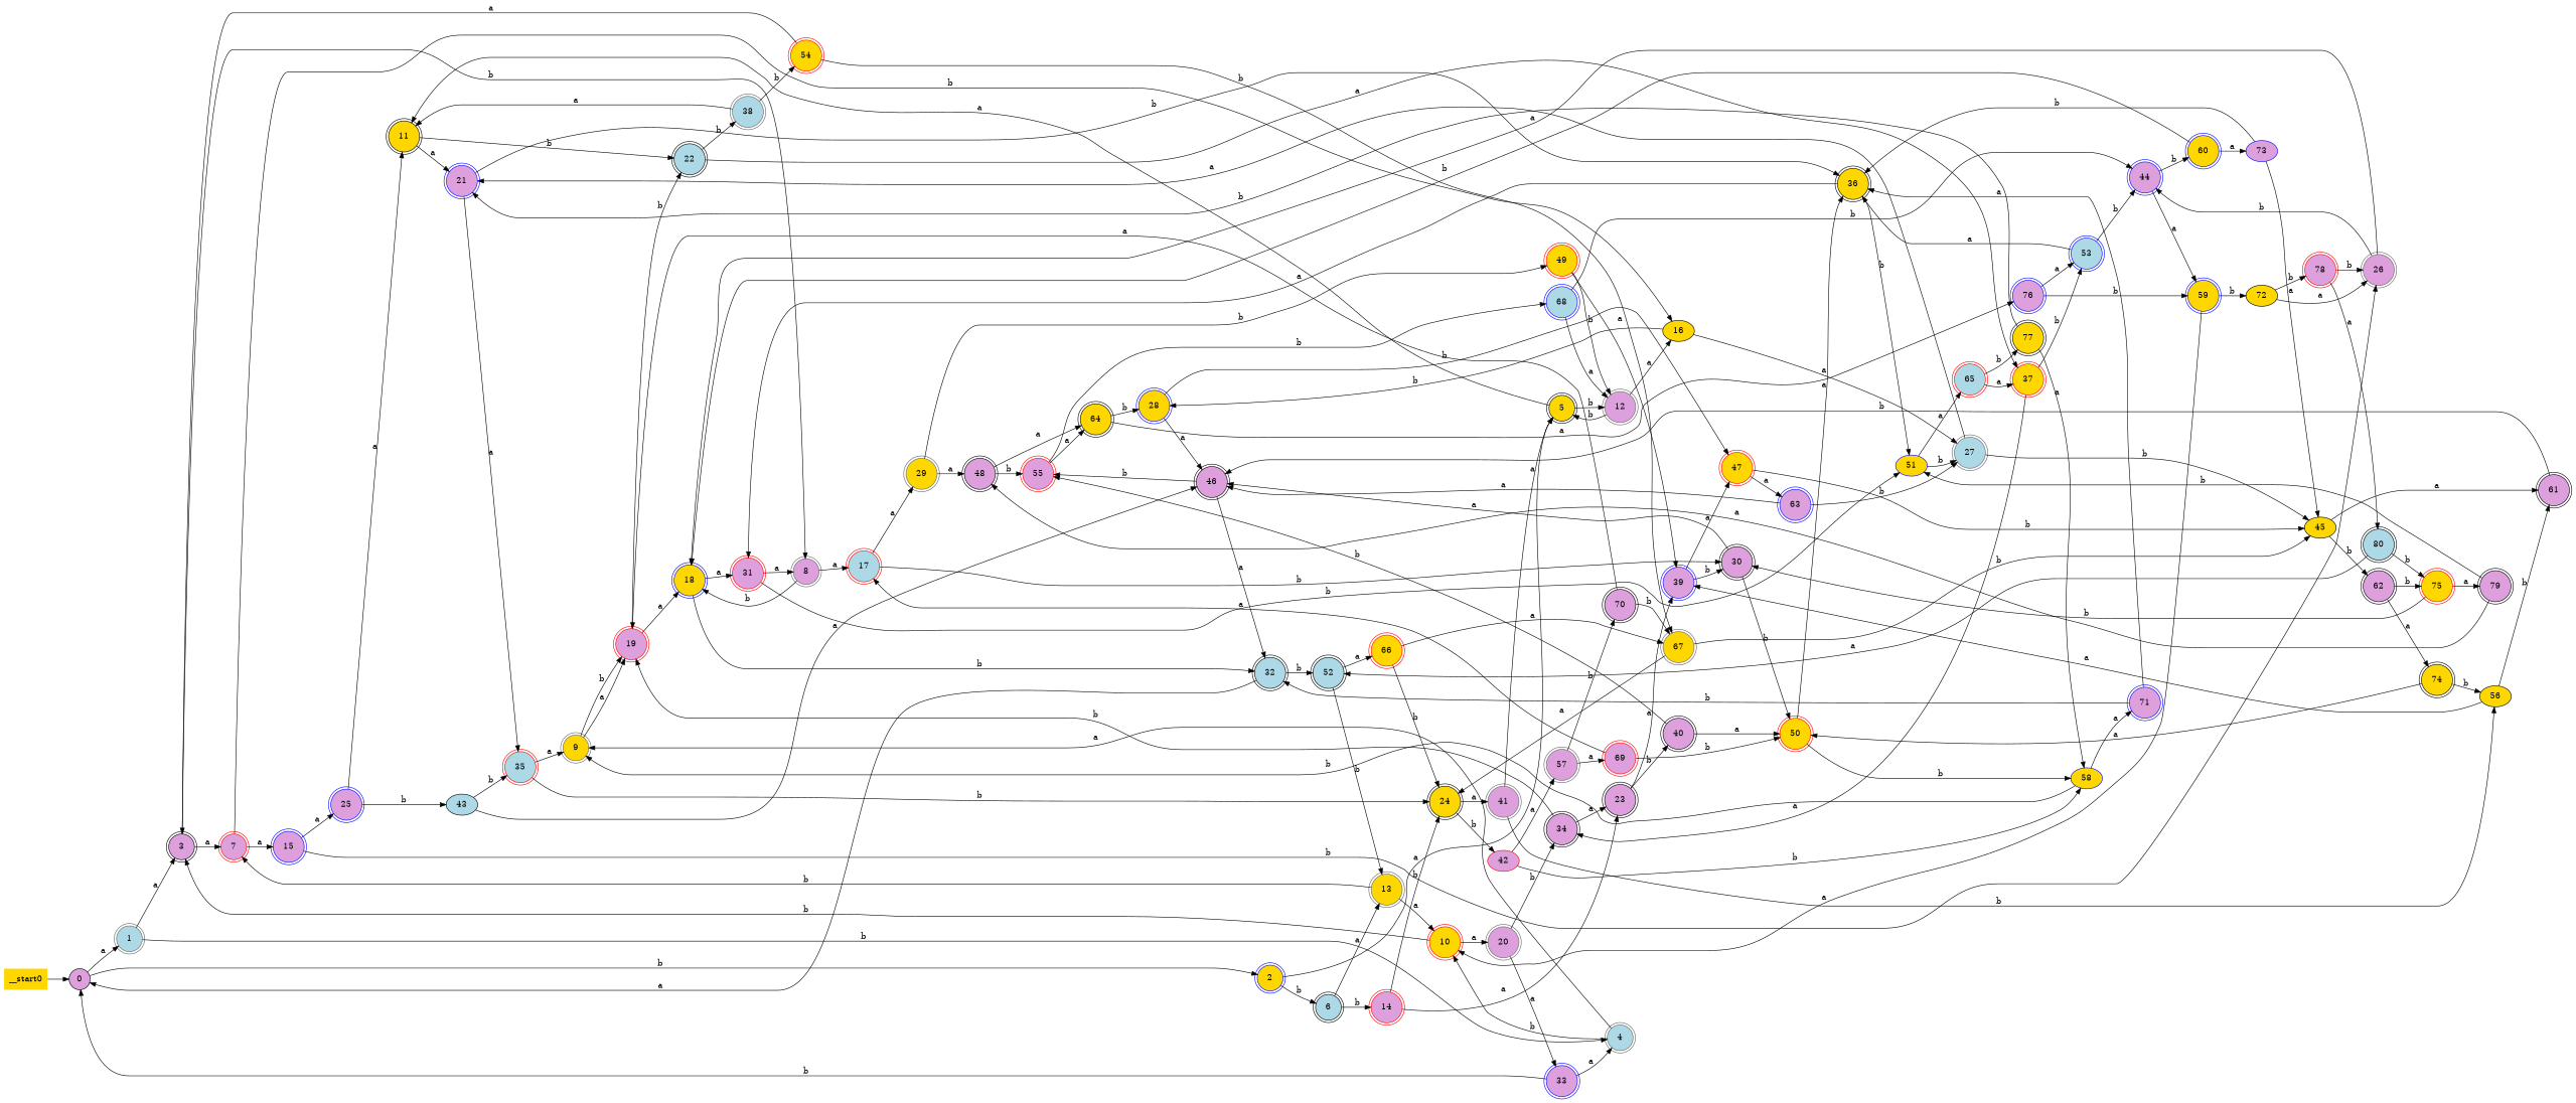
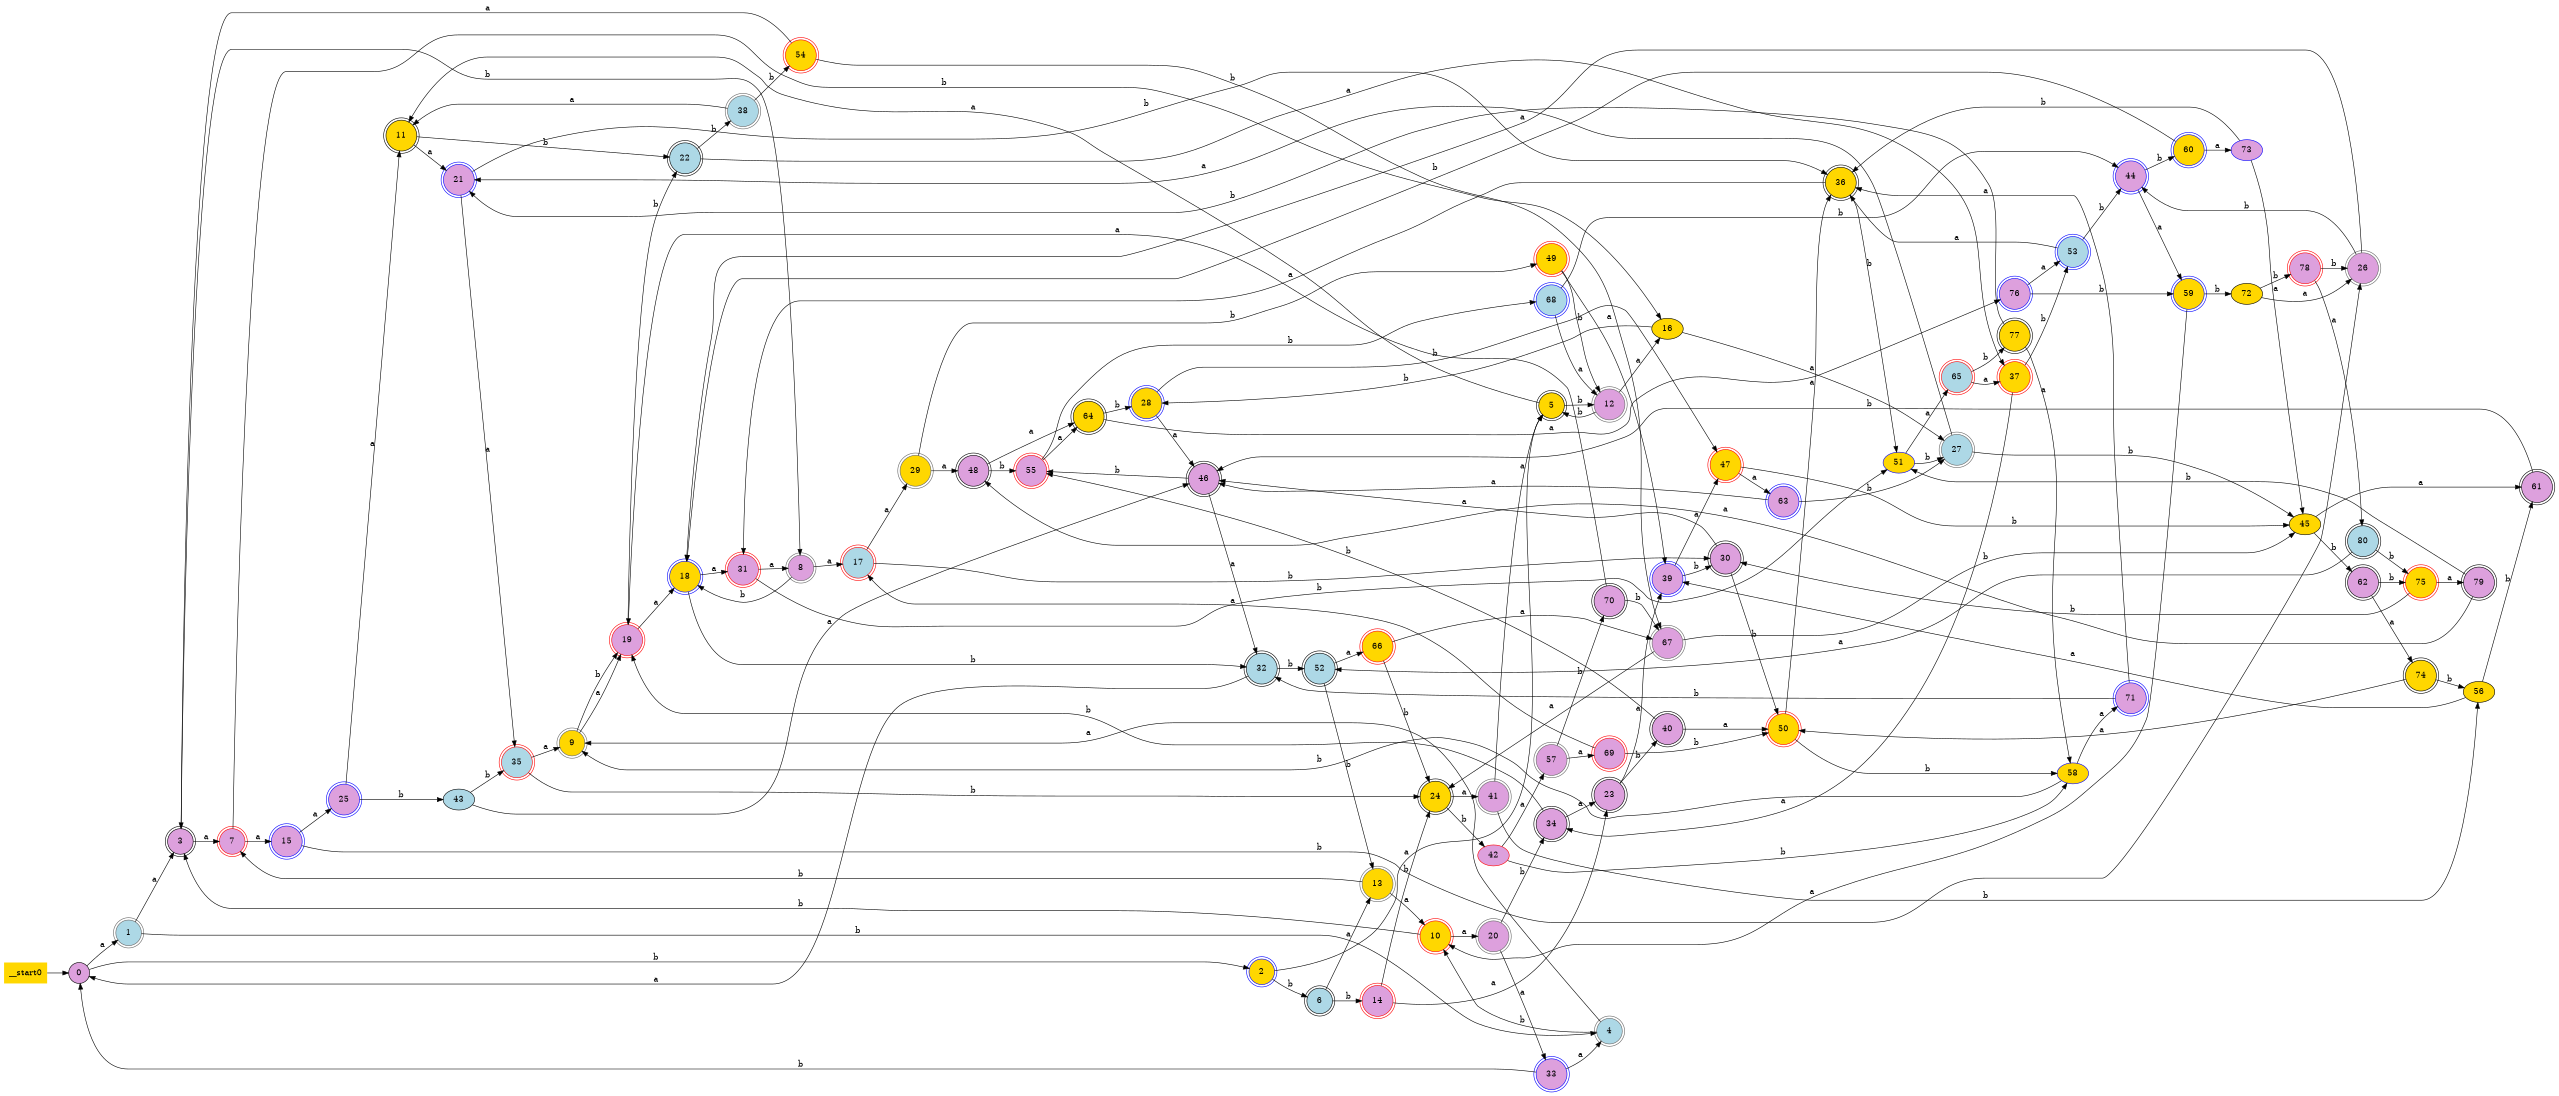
  digraph {
    rankdir=LR
    node [color=black fillcolor=plum shape=doublecircle style=filled]
    __start0 [color=blue fillcolor=gold shape=none]
    0 [shape=circle]
    1 [color=gray40 fillcolor=lightblue]
    2 [color=blue fillcolor=gold]
    3
    4 [color=gray40 fillcolor=lightblue]
    5 [fillcolor=gold]
    6 [fillcolor=lightblue]
    7 [color=red]
    8 [color=gray40]
    9 [color=gray40 fillcolor=gold]
    10 [color=red fillcolor=gold]
    11 [fillcolor=gold]
    12 [color=gray40]
    13 [color=gray40 fillcolor=gold]
    14 [color=red]
    15 [color=blue]
    16 [fillcolor=gold shape=""]
    17 [color=red fillcolor=lightblue]
    18 [color=blue fillcolor=gold]
    19 [color=red]
    20 [color=gray40]
    21 [color=blue]
    22 [fillcolor=lightblue]
    23
    24 [fillcolor=gold]
    25 [color=blue]
    26 [color=gray40]
    27 [color=gray40 fillcolor=lightblue]
    28 [color=blue fillcolor=gold]
    29 [color=gray40 fillcolor=gold]
    30
    31 [color=red]
    32 [fillcolor=lightblue]
    33 [color=blue]
    34
    35 [color=red fillcolor=lightblue]
    36 [fillcolor=gold]
    37 [color=red fillcolor=gold]
    38 [color=gray40 fillcolor=lightblue]
    39 [color=blue]
    40
    41 [color=gray40]
    42 [color=red shape=""]
    43 [fillcolor=lightblue shape=""]
    44 [color=blue]
    45 [fillcolor=gold shape=""]
    46
    47 [color=red fillcolor=gold]
    48
    49 [color=red fillcolor=gold]
    50 [color=red fillcolor=gold]
    51 [color=blue fillcolor=gold shape=""]
    52 [fillcolor=lightblue]
    53 [color=blue fillcolor=lightblue]
    54 [color=red fillcolor=gold]
    55 [color=red]
    56 [fillcolor=gold shape=""]
    57 [color=gray40]
    58 [color=blue fillcolor=gold shape=""]
    59 [color=blue fillcolor=gold]
    60 [color=blue fillcolor=gold]
    61
    62
    63 [color=blue]
    64 [fillcolor=gold]
    65 [color=red fillcolor=lightblue]
    66 [color=red fillcolor=gold]
-   67 [color=gray40 fillcolor=gold]
+   67 [color=gray40]
    68 [color=blue fillcolor=lightblue]
    69 [color=red]
    70
    71 [color=blue]
    72 [fillcolor=gold shape=""]
    73 [color=blue shape=""]
    74 [fillcolor=gold]
    75 [color=red fillcolor=gold]
    76 [color=blue]
    77 [fillcolor=gold]
    78 [color=red]
    79
    80 [fillcolor=lightblue]
    __start0 -> 0
    0 -> 1 [label=a]
    0 -> 2 [label=b]
    1 -> 3 [label=a]
    1 -> 4 [label=b]
    2 -> 5 [label=a]
    2 -> 6 [label=b]
    3 -> 7 [label=a]
    3 -> 8 [label=b]
    4 -> 9 [label=a]
    4 -> 10 [label=b]
    5 -> 11 [label=a]
    5 -> 12 [label=b]
    6 -> 13 [label=a]
    6 -> 14 [label=b]
    7 -> 15 [label=a]
    7 -> 16 [label=b]
    8 -> 17 [label=a]
    8 -> 18 [label=b]
    9 -> 19 [label=a]
    9 -> 19 [label=b]
    10 -> 3 [label=b]
    10 -> 20 [label=a]
    11 -> 21 [label=a]
    11 -> 22 [label=b]
    12 -> 5 [label=b]
    12 -> 16 [label=a]
    13 -> 7 [label=b]
    13 -> 10 [label=a]
    14 -> 23 [label=a]
    14 -> 24 [label=b]
    15 -> 25 [label=a]
    15 -> 26 [label=b]
    16 -> 27 [label=a]
    16 -> 28 [label=b]
    17 -> 29 [label=a]
    17 -> 30 [label=b]
    18 -> 31 [label=a]
    18 -> 32 [label=b]
    19 -> 18 [label=a]
    19 -> 22 [label=b]
    20 -> 33 [label=a]
    20 -> 34 [label=b]
    21 -> 35 [label=a]
    21 -> 36 [label=b]
    22 -> 37 [label=a]
    22 -> 38 [label=b]
    23 -> 39 [label=a]
    23 -> 40 [label=b]
    24 -> 41 [label=a]
    24 -> 42 [label=b]
    25 -> 11 [label=a]
    25 -> 43 [label=b]
    26 -> 18 [label=a]
    26 -> 44 [label=b]
    27 -> 21 [label=a]
    27 -> 45 [label=b]
    28 -> 46 [label=a]
    28 -> 47 [label=b]
    29 -> 48 [label=a]
    29 -> 49 [label=b]
    30 -> 46 [label=a]
    30 -> 50 [label=b]
    31 -> 8 [label=a]
    31 -> 51 [label=b]
    32 -> 0 [label=a]
    32 -> 52 [label=b]
    33 -> 0 [label=b]
    33 -> 4 [label=a]
    34 -> 19 [label=b]
    34 -> 23 [label=a]
    35 -> 9 [label=a]
    35 -> 24 [label=b]
    36 -> 31 [label=a]
    36 -> 51 [label=b]
    37 -> 34 [label=a]
    37 -> 53 [label=b]
    38 -> 11 [label=a]
    38 -> 54 [label=b]
    39 -> 30 [label=b]
    39 -> 47 [label=a]
    40 -> 50 [label=a]
    40 -> 55 [label=b]
    41 -> 5 [label=a]
    41 -> 56 [label=b]
    42 -> 57 [label=a]
    42 -> 58 [label=b]
    43 -> 35 [label=b]
    43 -> 46 [label=a]
    44 -> 59 [label=a]
    44 -> 60 [label=b]
    45 -> 61 [label=a]
    45 -> 62 [label=b]
    46 -> 32 [label=a]
    46 -> 55 [label=b]
    47 -> 45 [label=b]
    47 -> 63 [label=a]
    48 -> 55 [label=b]
    48 -> 64 [label=a]
    49 -> 12 [label=b]
    49 -> 39 [label=a]
    50 -> 36 [label=a]
    50 -> 58 [label=b]
    51 -> 27 [label=b]
    51 -> 65 [label=a]
    52 -> 13 [label=b]
    52 -> 66 [label=a]
    53 -> 36 [label=a]
    53 -> 44 [label=b]
    54 -> 3 [label=a]
    54 -> 67 [label=b]
    55 -> 64 [label=a]
    55 -> 68 [label=b]
    56 -> 39 [label=a]
    56 -> 61 [label=b]
    57 -> 69 [label=a]
    57 -> 70 [label=b]
    58 -> 9 [label=b]
    58 -> 71 [label=a]
    59 -> 10 [label=a]
    59 -> 72 [label=b]
    60 -> 18 [label=b]
    60 -> 73 [label=a]
    61 -> 46 [label=b]
    62 -> 74 [label=a]
    62 -> 75 [label=b]
    63 -> 27 [label=b]
    63 -> 46 [label=a]
    64 -> 28 [label=b]
    64 -> 76 [label=a]
    65 -> 37 [label=a]
    65 -> 77 [label=b]
    66 -> 24 [label=b]
    66 -> 67 [label=a]
    67 -> 24 [label=a]
    67 -> 45 [label=b]
    68 -> 12 [label=a]
    68 -> 44 [label=b]
    69 -> 17 [label=a]
    69 -> 50 [label=b]
    70 -> 19 [label=a]
    70 -> 67 [label=b]
    71 -> 32 [label=b]
    71 -> 36 [label=a]
    72 -> 26 [label=a]
    72 -> 78 [label=b]
    73 -> 36 [label=b]
    73 -> 45 [label=a]
    74 -> 50 [label=a]
    74 -> 56 [label=b]
    75 -> 30 [label=b]
    75 -> 79 [label=a]
    76 -> 53 [label=a]
    76 -> 59 [label=b]
    77 -> 21 [label=b]
    77 -> 58 [label=a]
    78 -> 26 [label=b]
    78 -> 80 [label=a]
    79 -> 48 [label=a]
    79 -> 51 [label=b]
    80 -> 52 [label=a]
    80 -> 75 [label=b]
  }
